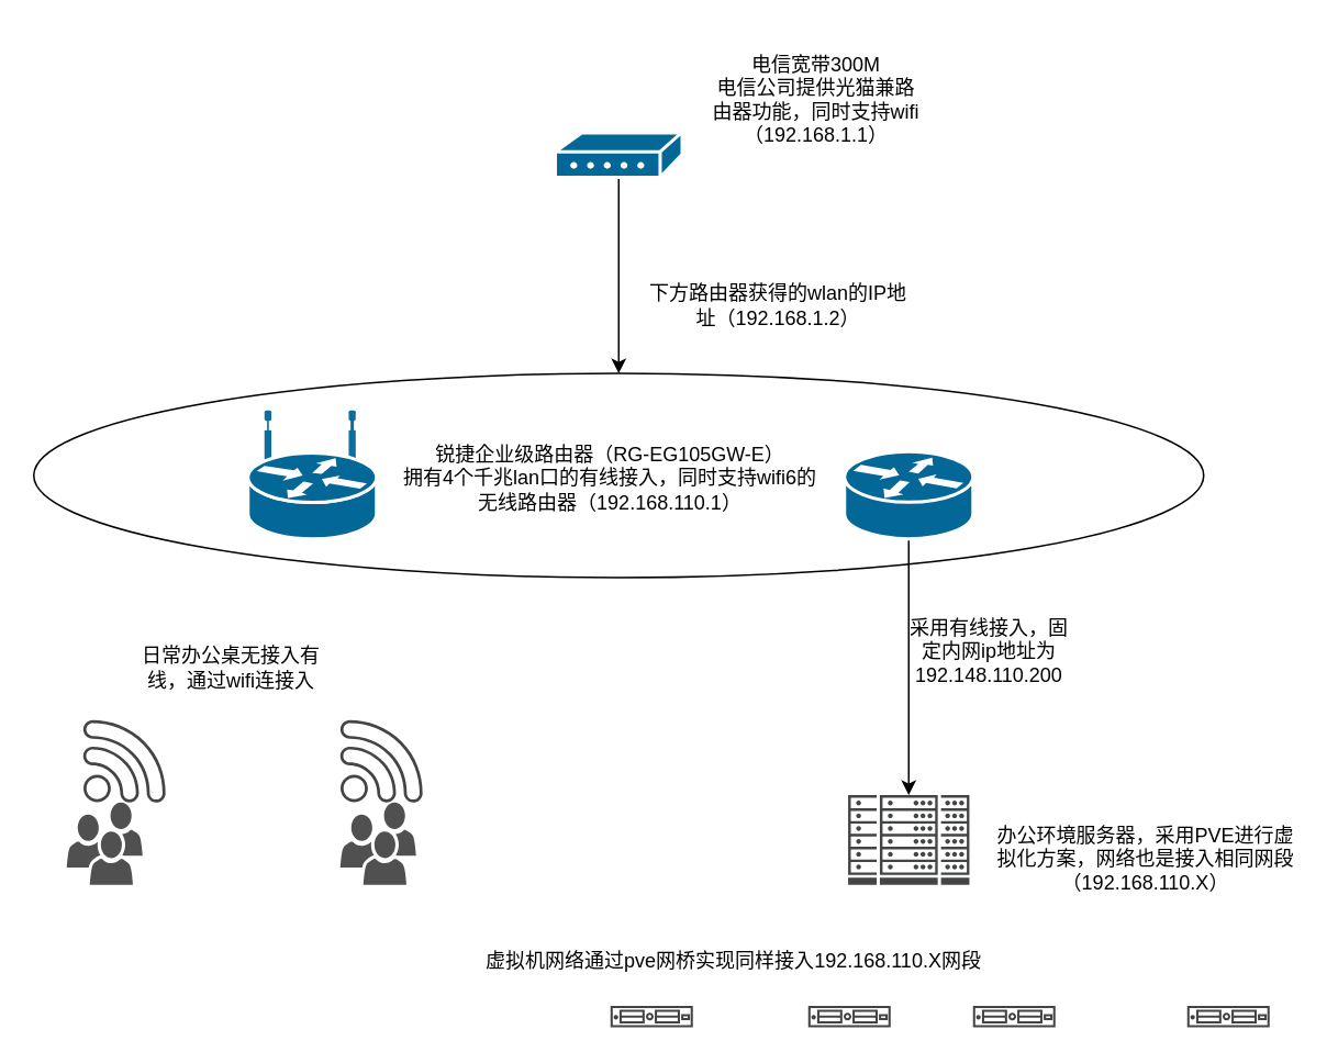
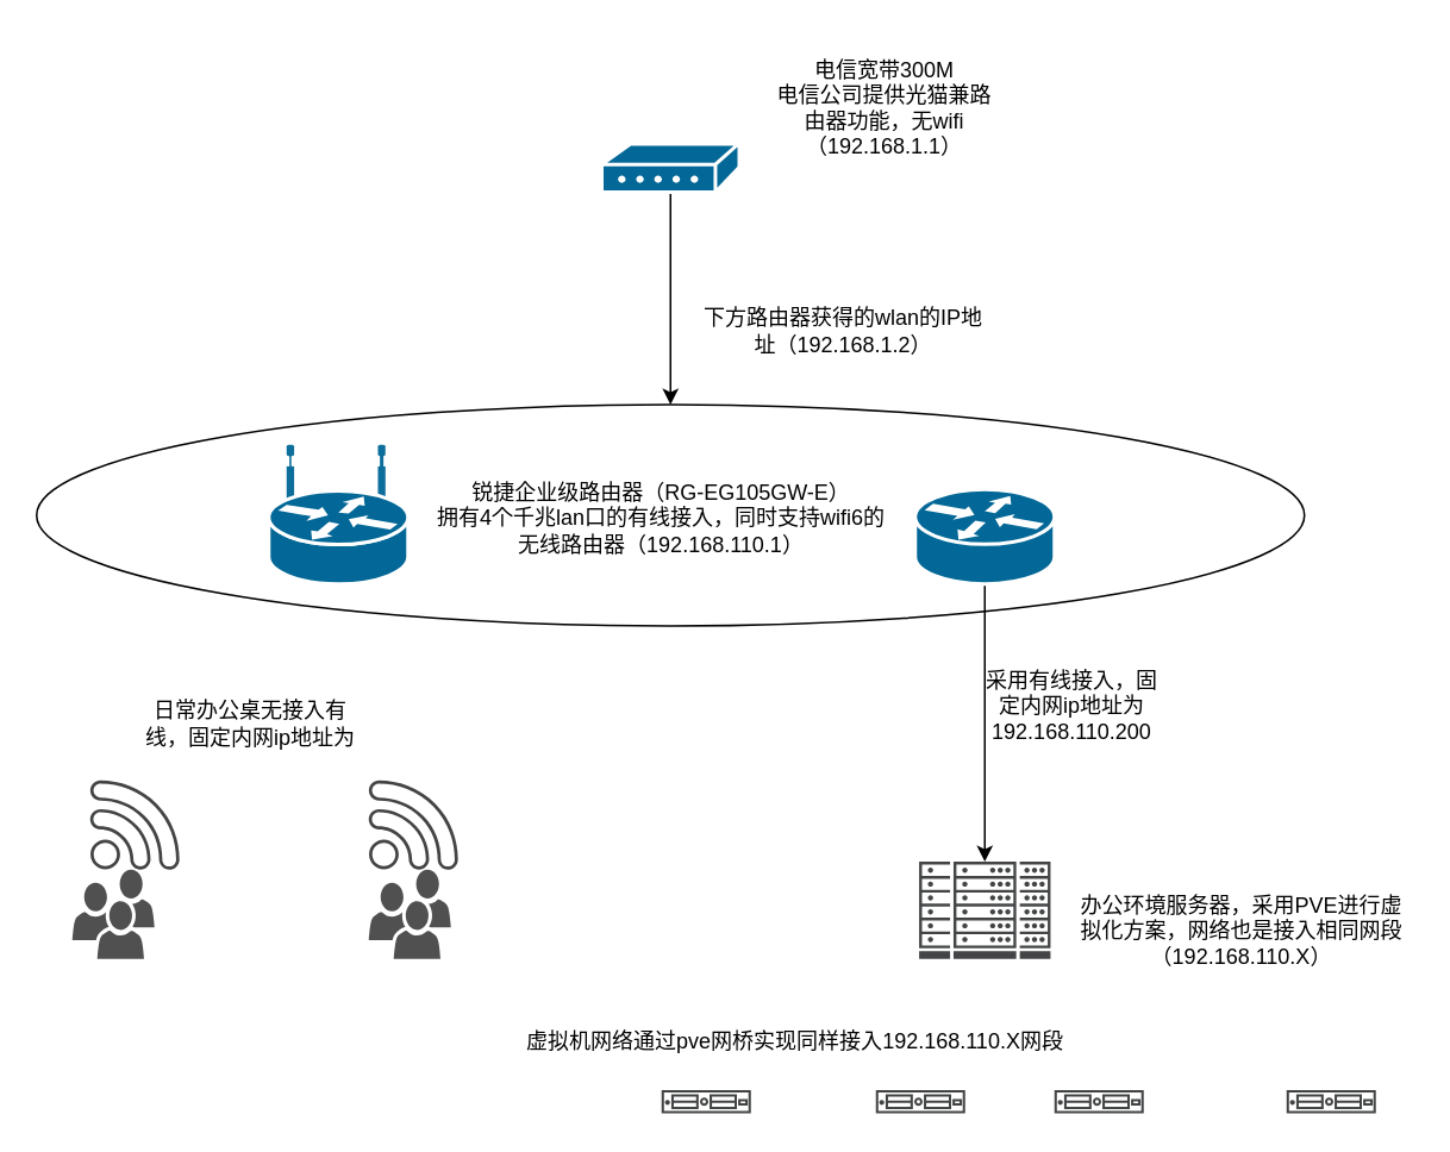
  <mxCell id="0" />
  <mxCell id="1" parent="0" />
  <mxCell id="2" value="" style="sketch=0;pointerEvents=1;shadow=0;dashed=0;html=1;strokeColor=none;fillColor=#505050;labelPosition=center;verticalLabelPosition=bottom;verticalAlign=top;outlineConnect=0;align=center;shape=mxgraph.office.users.users;" vertex="1" parent="1"><mxGeometry x="40" y="486.5" width="46" height="50" as="geometry" /></mxCell>
  <mxCell id="3" value="" style="sketch=0;pointerEvents=1;shadow=0;dashed=0;html=1;strokeColor=none;fillColor=#505050;labelPosition=center;verticalLabelPosition=bottom;verticalAlign=top;outlineConnect=0;align=center;shape=mxgraph.office.users.users;" vertex="1" parent="1"><mxGeometry x="206" y="486.5" width="46" height="50" as="geometry" /></mxCell>
  <mxCell id="4" value="" style="sketch=0;pointerEvents=1;shadow=0;dashed=0;html=1;strokeColor=none;fillColor=#434445;aspect=fixed;labelPosition=center;verticalLabelPosition=bottom;verticalAlign=top;align=center;outlineConnect=0;shape=mxgraph.vvd.datacenter;" vertex="1" parent="1"><mxGeometry x="514.22" y="482.06" width="73.57" height="54.44" as="geometry" /></mxCell>
  <mxCell id="5" value="" style="sketch=0;pointerEvents=1;shadow=0;dashed=0;html=1;strokeColor=none;fillColor=#434445;aspect=fixed;labelPosition=center;verticalLabelPosition=bottom;verticalAlign=top;align=center;outlineConnect=0;shape=mxgraph.vvd.server;" vertex="1" parent="1"><mxGeometry x="370" y="610" width="50" height="13" as="geometry" /></mxCell>
  <mxCell id="6" value="" style="sketch=0;pointerEvents=1;shadow=0;dashed=0;html=1;strokeColor=none;fillColor=#434445;aspect=fixed;labelPosition=center;verticalLabelPosition=bottom;verticalAlign=top;align=center;outlineConnect=0;shape=mxgraph.vvd.server;" vertex="1" parent="1"><mxGeometry x="490" y="610" width="50" height="13" as="geometry" /></mxCell>
  <mxCell id="7" value="" style="sketch=0;pointerEvents=1;shadow=0;dashed=0;html=1;strokeColor=none;fillColor=#434445;aspect=fixed;labelPosition=center;verticalLabelPosition=bottom;verticalAlign=top;align=center;outlineConnect=0;shape=mxgraph.vvd.server;" vertex="1" parent="1"><mxGeometry x="590" y="610" width="50" height="13" as="geometry" /></mxCell>
  <mxCell id="8" value="" style="sketch=0;pointerEvents=1;shadow=0;dashed=0;html=1;strokeColor=none;fillColor=#434445;aspect=fixed;labelPosition=center;verticalLabelPosition=bottom;verticalAlign=top;align=center;outlineConnect=0;shape=mxgraph.vvd.server;" vertex="1" parent="1"><mxGeometry x="720" y="610" width="50" height="13" as="geometry" /></mxCell>
  <mxCell id="9" value="" style="sketch=0;pointerEvents=1;shadow=0;dashed=0;html=1;strokeColor=none;fillColor=#434445;aspect=fixed;labelPosition=center;verticalLabelPosition=bottom;verticalAlign=top;align=center;outlineConnect=0;shape=mxgraph.vvd.wi_fi;" vertex="1" parent="1"><mxGeometry x="50" y="436.5" width="50" height="50" as="geometry" /></mxCell>
  <mxCell id="10" value="" style="sketch=0;pointerEvents=1;shadow=0;dashed=0;html=1;strokeColor=none;fillColor=#434445;aspect=fixed;labelPosition=center;verticalLabelPosition=bottom;verticalAlign=top;align=center;outlineConnect=0;shape=mxgraph.vvd.wi_fi;" vertex="1" parent="1"><mxGeometry x="206" y="436.5" width="50" height="50" as="geometry" /></mxCell>
  <mxCell id="11" value="" style="ellipse;whiteSpace=wrap;html=1;" vertex="1" parent="1"><mxGeometry x="20" y="226" width="710" height="124" as="geometry" /></mxCell>
  <mxCell id="12" style="edgeStyle=orthogonalEdgeStyle;rounded=0;orthogonalLoop=1;jettySize=auto;html=1;" edge="1" parent="1" source="13" target="4"><mxGeometry relative="1" as="geometry" /></mxCell>
  <mxCell id="13" value="" style="shape=mxgraph.cisco.routers.router;sketch=0;html=1;pointerEvents=1;dashed=0;fillColor=#036897;strokeColor=#ffffff;strokeWidth=2;verticalLabelPosition=bottom;verticalAlign=top;align=center;outlineConnect=0;" vertex="1" parent="1"><mxGeometry x="512" y="273.5" width="78" height="53" as="geometry" /></mxCell>
  <mxCell id="14" value="" style="shape=mxgraph.cisco.routers.wireless_router;sketch=0;html=1;pointerEvents=1;dashed=0;fillColor=#036897;strokeColor=#ffffff;strokeWidth=2;verticalLabelPosition=bottom;verticalAlign=top;align=center;outlineConnect=0;" vertex="1" parent="1"><mxGeometry x="150" y="249.5" width="78" height="77" as="geometry" /></mxCell>
  <mxCell id="15" style="edgeStyle=orthogonalEdgeStyle;rounded=0;orthogonalLoop=1;jettySize=auto;html=1;entryX=0.5;entryY=0;entryDx=0;entryDy=0;" edge="1" parent="1" source="16" target="11"><mxGeometry relative="1" as="geometry" /></mxCell>
  <mxCell id="16" value="" style="shape=mxgraph.cisco.modems_and_phones.modem;sketch=0;html=1;pointerEvents=1;dashed=0;fillColor=#036897;strokeColor=#ffffff;strokeWidth=2;verticalLabelPosition=bottom;verticalAlign=top;align=center;outlineConnect=0;" vertex="1" parent="1"><mxGeometry x="336.5" y="80" width="77" height="27" as="geometry" /></mxCell>
- <mxCell id="17" value="电信宽带300M&lt;div&gt;电信公司提供光猫兼路由器功能，同时支持wifi（192.168.1.1）&lt;br&gt;&lt;/div&gt;" style="text;strokeColor=none;align=center;fillColor=none;html=1;verticalAlign=middle;whiteSpace=wrap;rounded=0;" vertex="1" parent="1"><mxGeometry x="430" y="20" width="130" height="80" as="geometry" /></mxCell>
+ <mxCell id="17" value="电信宽带300M&lt;div&gt;电信公司提供光猫兼路由器功能，无wifi（192.168.1.1）&lt;br&gt;&lt;/div&gt;" style="text;strokeColor=none;align=center;fillColor=none;html=1;verticalAlign=middle;whiteSpace=wrap;rounded=0;" vertex="1" parent="1"><mxGeometry x="430" y="20" width="130" height="80" as="geometry" /></mxCell>
  <mxCell id="18" value="锐捷企业级路由器（RG-EG105GW-E）&lt;div&gt;拥有4个千兆lan口的有线接入，同时支持wifi6的无线路由器（&lt;span style=&quot;background-color: initial;&quot;&gt;192.168.110.1&lt;/span&gt;&lt;span style=&quot;background-color: initial;&quot;&gt;）&lt;/span&gt;&lt;/div&gt;" style="text;strokeColor=none;align=center;fillColor=none;html=1;verticalAlign=middle;whiteSpace=wrap;rounded=0;" vertex="1" parent="1"><mxGeometry x="240" y="240" width="260" height="100" as="geometry" /></mxCell>
  <mxCell id="19" value="下方路由器获得的wlan的IP地址（192.168.1.2）" style="text;strokeColor=none;align=center;fillColor=none;html=1;verticalAlign=middle;whiteSpace=wrap;rounded=0;" vertex="1" parent="1"><mxGeometry x="389" y="160" width="166" height="50" as="geometry" /></mxCell>
- <mxCell id="20" value="日常办公桌无接入有线，通过wifi连接入" style="text;strokeColor=none;align=center;fillColor=none;html=1;verticalAlign=middle;whiteSpace=wrap;rounded=0;" vertex="1" parent="1"><mxGeometry x="80" y="380" width="120" height="50" as="geometry" /></mxCell>
+ <mxCell id="20" value="日常办公桌无接入有线，固定内网ip地址为" style="text;strokeColor=none;align=center;fillColor=none;html=1;verticalAlign=middle;whiteSpace=wrap;rounded=0;" vertex="1" parent="1"><mxGeometry x="80" y="380" width="120" height="50" as="geometry" /></mxCell>
  <mxCell id="21" value="办公环境服务器，采用PVE进行虚拟化方案，网络也是接入相同网段（192.168.110.X）" style="text;strokeColor=none;align=center;fillColor=none;html=1;verticalAlign=middle;whiteSpace=wrap;rounded=0;" vertex="1" parent="1"><mxGeometry x="600" y="492.06" width="190" height="57.94" as="geometry" /></mxCell>
  <mxCell id="22" value="虚拟机网络通过pve网桥实现同样接入192.168.110.X网段" style="text;strokeColor=none;align=center;fillColor=none;html=1;verticalAlign=middle;whiteSpace=wrap;rounded=0;" vertex="1" parent="1"><mxGeometry x="260" y="565" width="370" height="35" as="geometry" /></mxCell>
- <mxCell id="23" value="采用有线接入，固定内网ip地址为192.148.110.200" style="text;strokeColor=none;align=center;fillColor=none;html=1;verticalAlign=middle;whiteSpace=wrap;rounded=0;" vertex="1" parent="1"><mxGeometry x="550" y="360" width="100" height="70" as="geometry" /></mxCell>
+ <mxCell id="23" value="采用有线接入，固定内网ip地址为192.168.110.200" style="text;strokeColor=none;align=center;fillColor=none;html=1;verticalAlign=middle;whiteSpace=wrap;rounded=0;" vertex="1" parent="1"><mxGeometry x="550" y="360" width="100" height="70" as="geometry" /></mxCell>
